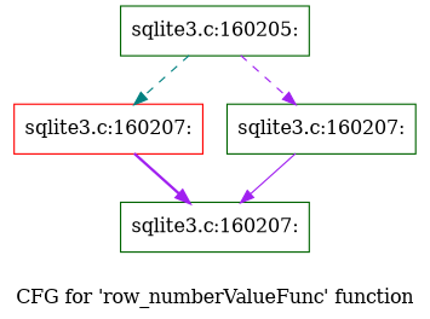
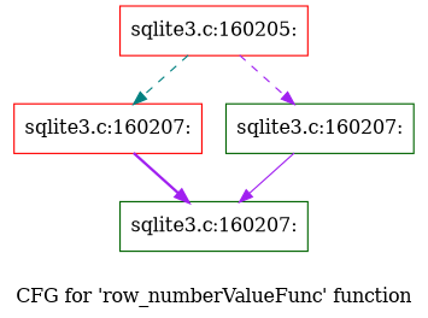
  digraph {
    label="CFG for 'row_numberValueFunc' function"
    node [shape=record color=red]
    edge [color=purple style=dashed]
-   n1 [label="{sqlite3.c:160205:}" color=darkgreen]
+   n1 [label="{sqlite3.c:160205:}"]
    n2 [label="{sqlite3.c:160207:}"]
    n3 [label="{sqlite3.c:160207:}" color=darkgreen]
    n4 [label="{sqlite3.c:160207:}" color=darkgreen]
    n1 -> n2 [color=teal]
    n1 -> n3
    n2 -> n4 [style=bold]
    n3 -> n4 [style=solid]
  }
